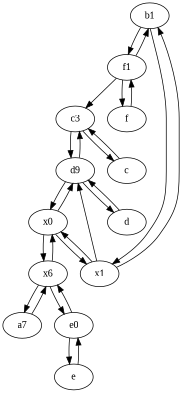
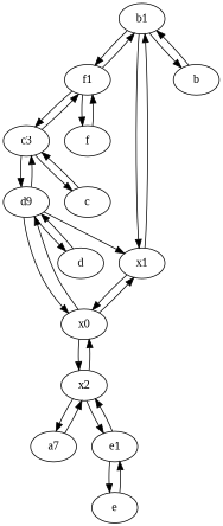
  digraph {
    fontname="Liberation Serif"
    node [fontname="Liberation Serif"]
    edge [fontname="Liberation Serif"]
    b1
    f1
    x1
+   b
    n5 [label=c3]
    f
    x0
    n8 [label=d9]
    d
-   x2 [label=x6]
+   x2
    n11 [label=a7]
-   e1 [label=e0]
+   e1
    c
    e
    b1 -> f1
    b1 -> x1
+   b1 -> b
    f1 -> b1
    f1 -> n5
    f1 -> f
    x1 -> b1
    x1 -> x0
+   b -> b1
+   n5 -> f1
    n5 -> n8
    n5 -> c
    f -> f1
    x0 -> x1
    x0 -> n8
    x0 -> x2
-   x1 -> n8
+   n8 -> x1
    n8 -> n5
    n8 -> x0
    n8 -> d
    d -> n8
    x2 -> x0
    x2 -> n11
    x2 -> e1
    n11 -> x2
    e1 -> x2
    e1 -> e
    c -> n5
    e -> e1
  }
